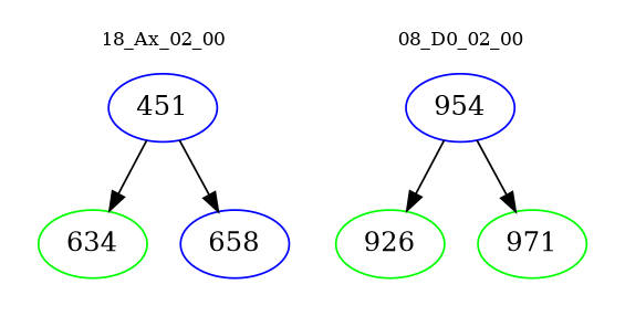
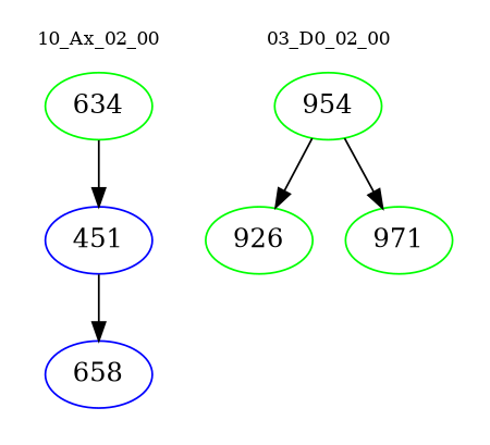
  digraph {
    node [color=blue]
    edge [color=black]
    n1 [label=451]
    n2 [color=green label=634]
    n3 [label=658]
-   n4 [label=954]
+   n4 [color=green label=954]
    n5 [color=green label=926]
    n6 [color=green label=971]
    subgraph cluster_1 {
      color=white
      fontsize=10
-     label="18_Ax_02_00"
+     label="10_Ax_02_00"
      n1
      n2
      n3
    }
    subgraph cluster_2 {
      color=white
      fontsize=10
-     label="08_D0_02_00"
+     label="03_D0_02_00"
      n4
      n5
      n6
    }
-   n1 -> n2
+   n2 -> n1
    n1 -> n3
    n4 -> n5
    n4 -> n6
  }
